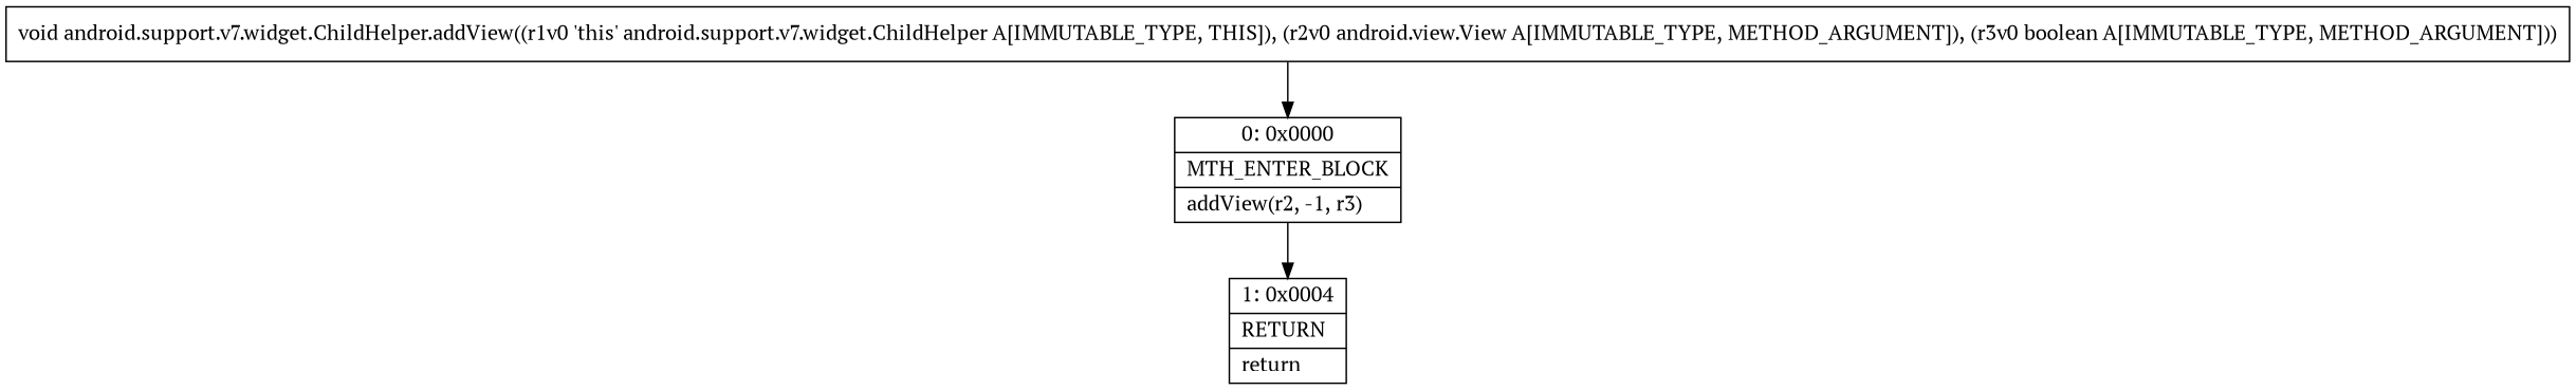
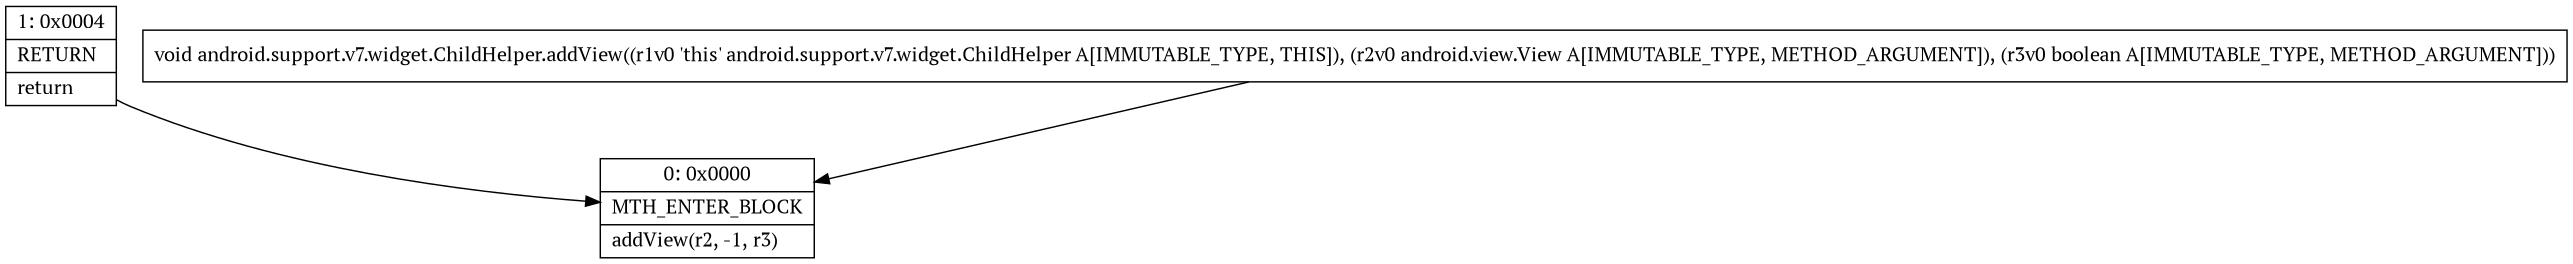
  digraph {
    fontname="PT Serif"
    node [shape=record fontname="PT Serif"]
    edge [fontname="PT Serif"]
    n1 [label="{0\:\ 0x0000|MTH_ENTER_BLOCK\l|addView(r2, \-1, r3)\l}"]
    n2 [label="{1\:\ 0x0004|RETURN\l|return\l}"]
    n3 [label="{void android.support.v7.widget.ChildHelper.addView((r1v0 'this' android.support.v7.widget.ChildHelper A[IMMUTABLE_TYPE, THIS]), (r2v0 android.view.View A[IMMUTABLE_TYPE, METHOD_ARGUMENT]), (r3v0 boolean A[IMMUTABLE_TYPE, METHOD_ARGUMENT])) }"]
-   n1 -> n2
+   n2 -> n1
    n3 -> n1
  }
